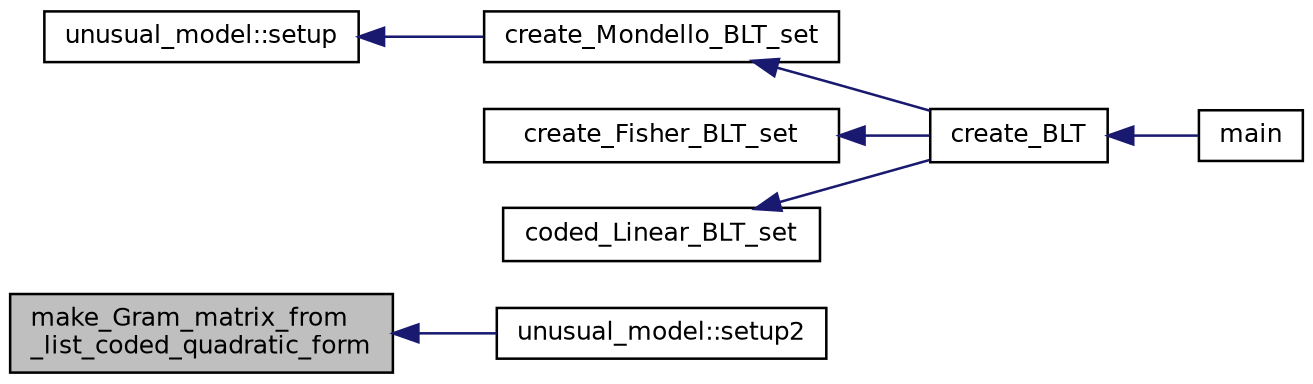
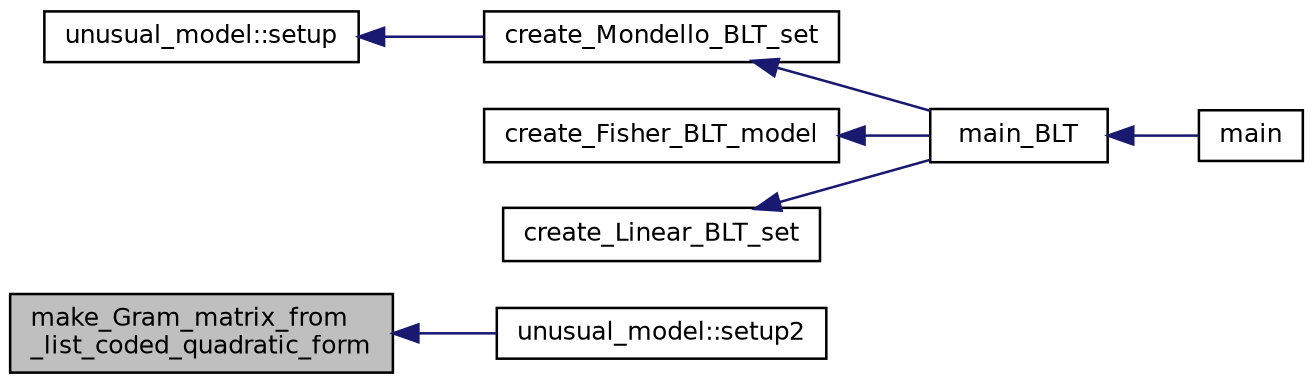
  digraph {
    rankdir=LR
    node [color=black fillcolor=white fontname=Helvetica fontsize=10 shape=record style=filled]
    edge [color=midnightblue dir=back fontname=Helvetica fontsize=10 labelfontname=Helvetica labelfontsize=10 style=solid]
    n1 [fillcolor=grey75 fontcolor=black height=0.2 label="make_Gram_matrix_from\l_list_coded_quadratic_form" width=0.4]
    n2 [height=0.2 label="unusual_model::setup2" width=0.4]
    n3 [height=0.2 label="unusual_model::setup" width=0.4]
    n4 [height=0.2 label=create_Mondello_BLT_set width=0.4]
-   n5 [height=0.2 label=create_Fisher_BLT_set width=0.4]
-   n6 [height=0.2 label=create_BLT width=0.4]
-   n7 [height=0.2 label=coded_Linear_BLT_set width=0.4]
+   n5 [height=0.2 label=create_Fisher_BLT_model width=0.4]
+   n6 [height=0.2 label=main_BLT width=0.4]
+   n7 [height=0.2 label=create_Linear_BLT_set width=0.4]
    n8 [height=0.2 label=main width=0.4]
    n1 -> n2
    n3 -> n4
    n4 -> n6
    n5 -> n6
    n6 -> n8
    n7 -> n6
  }
